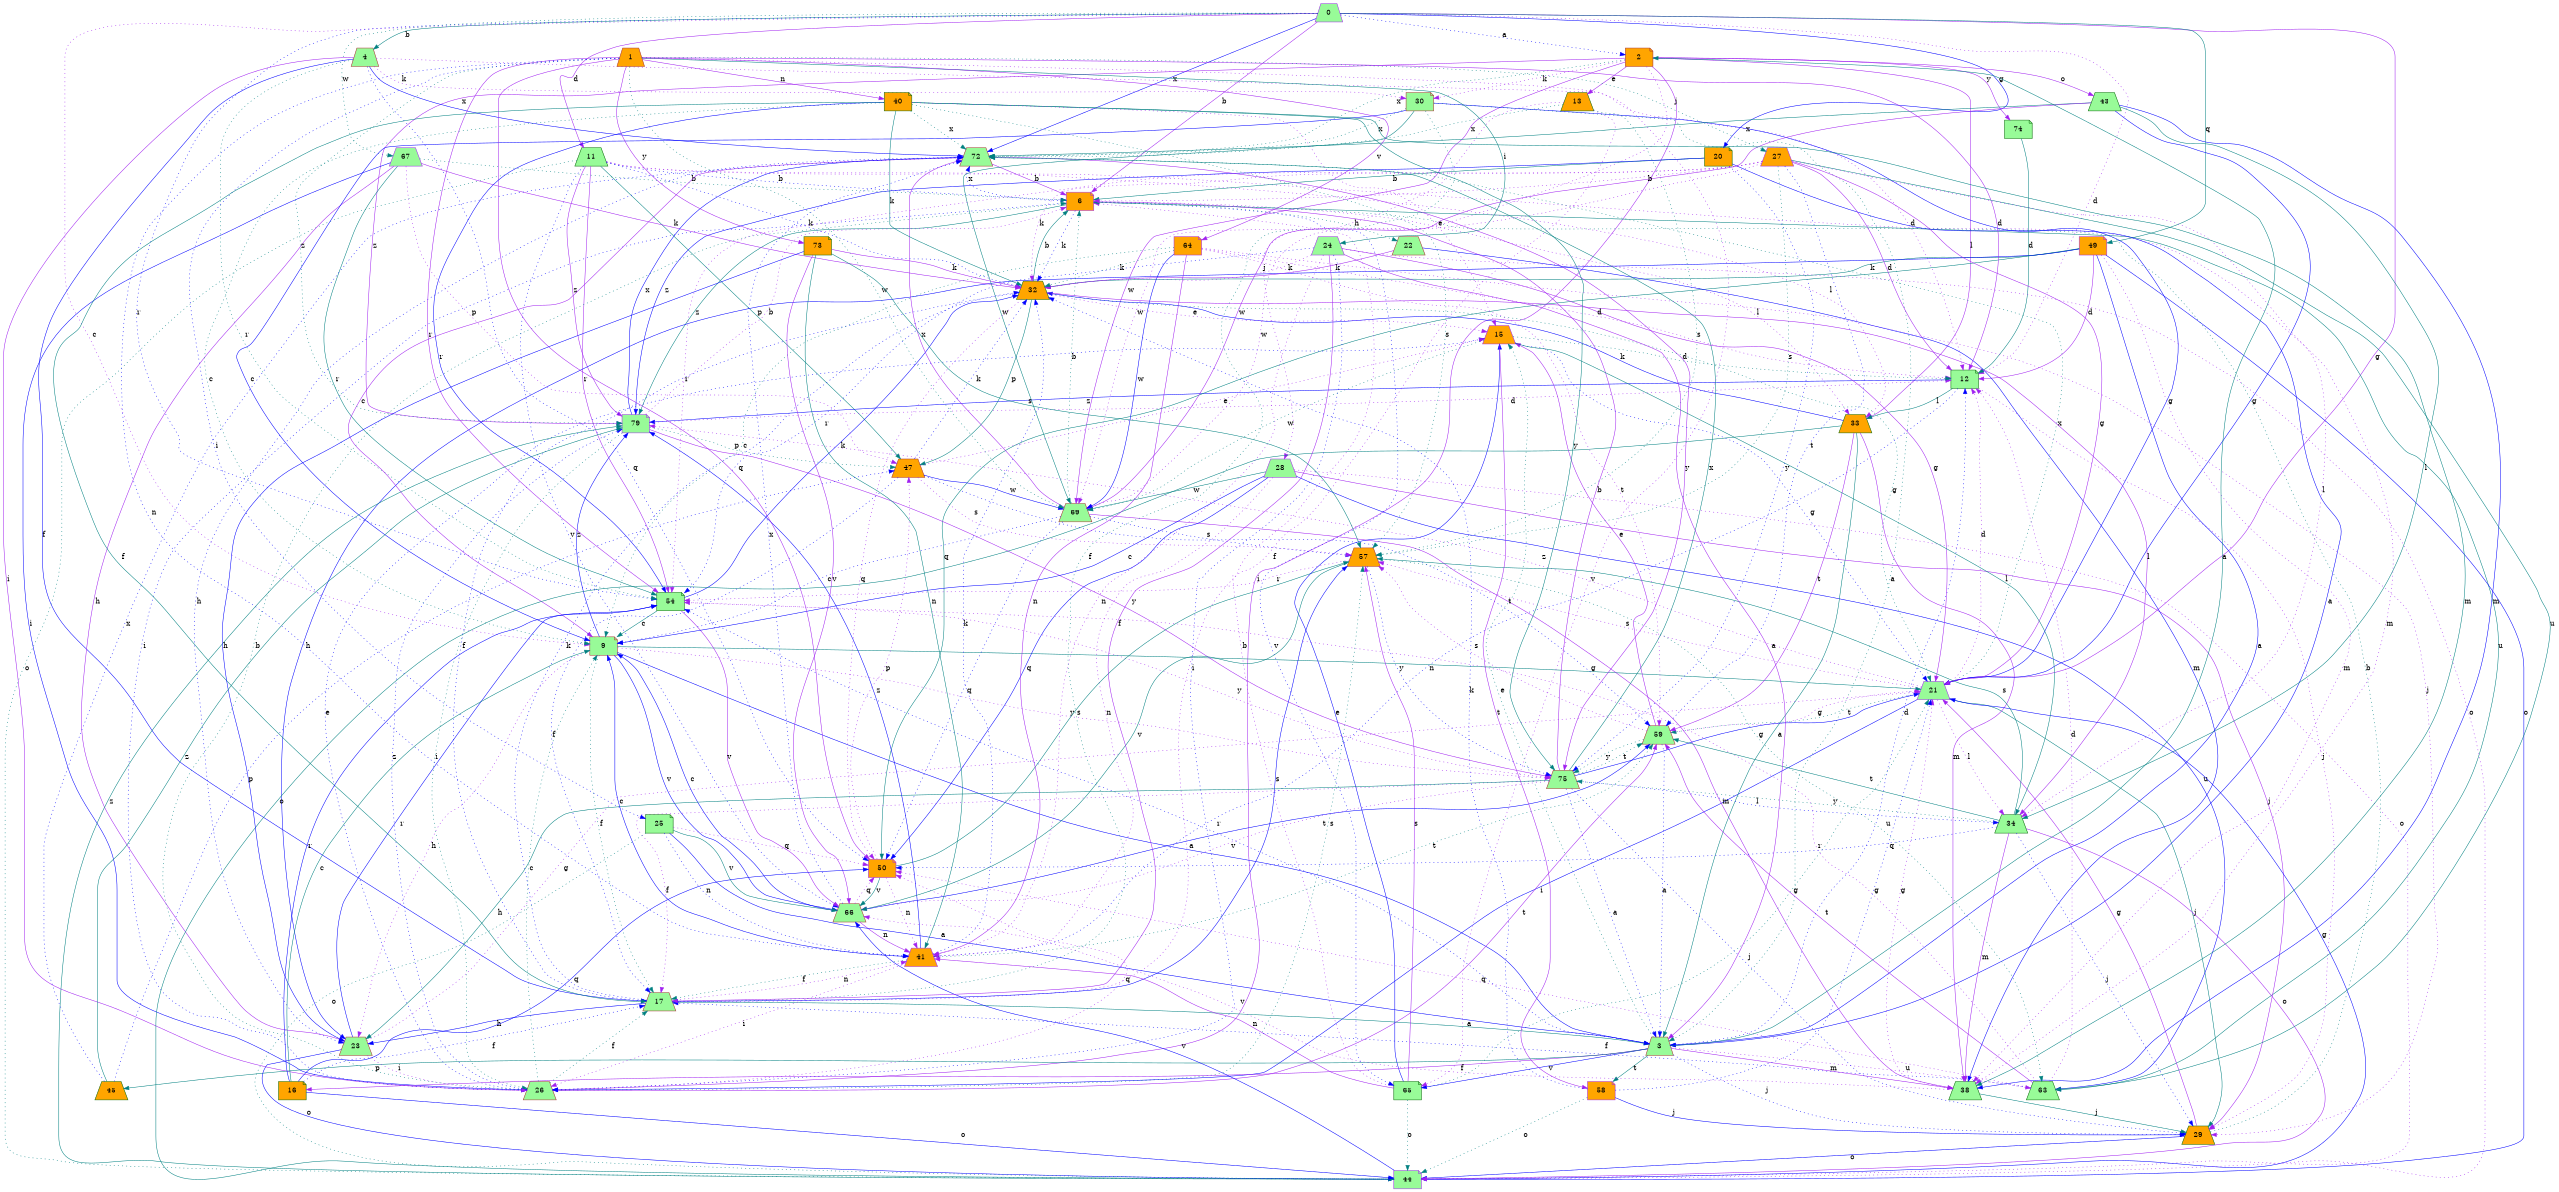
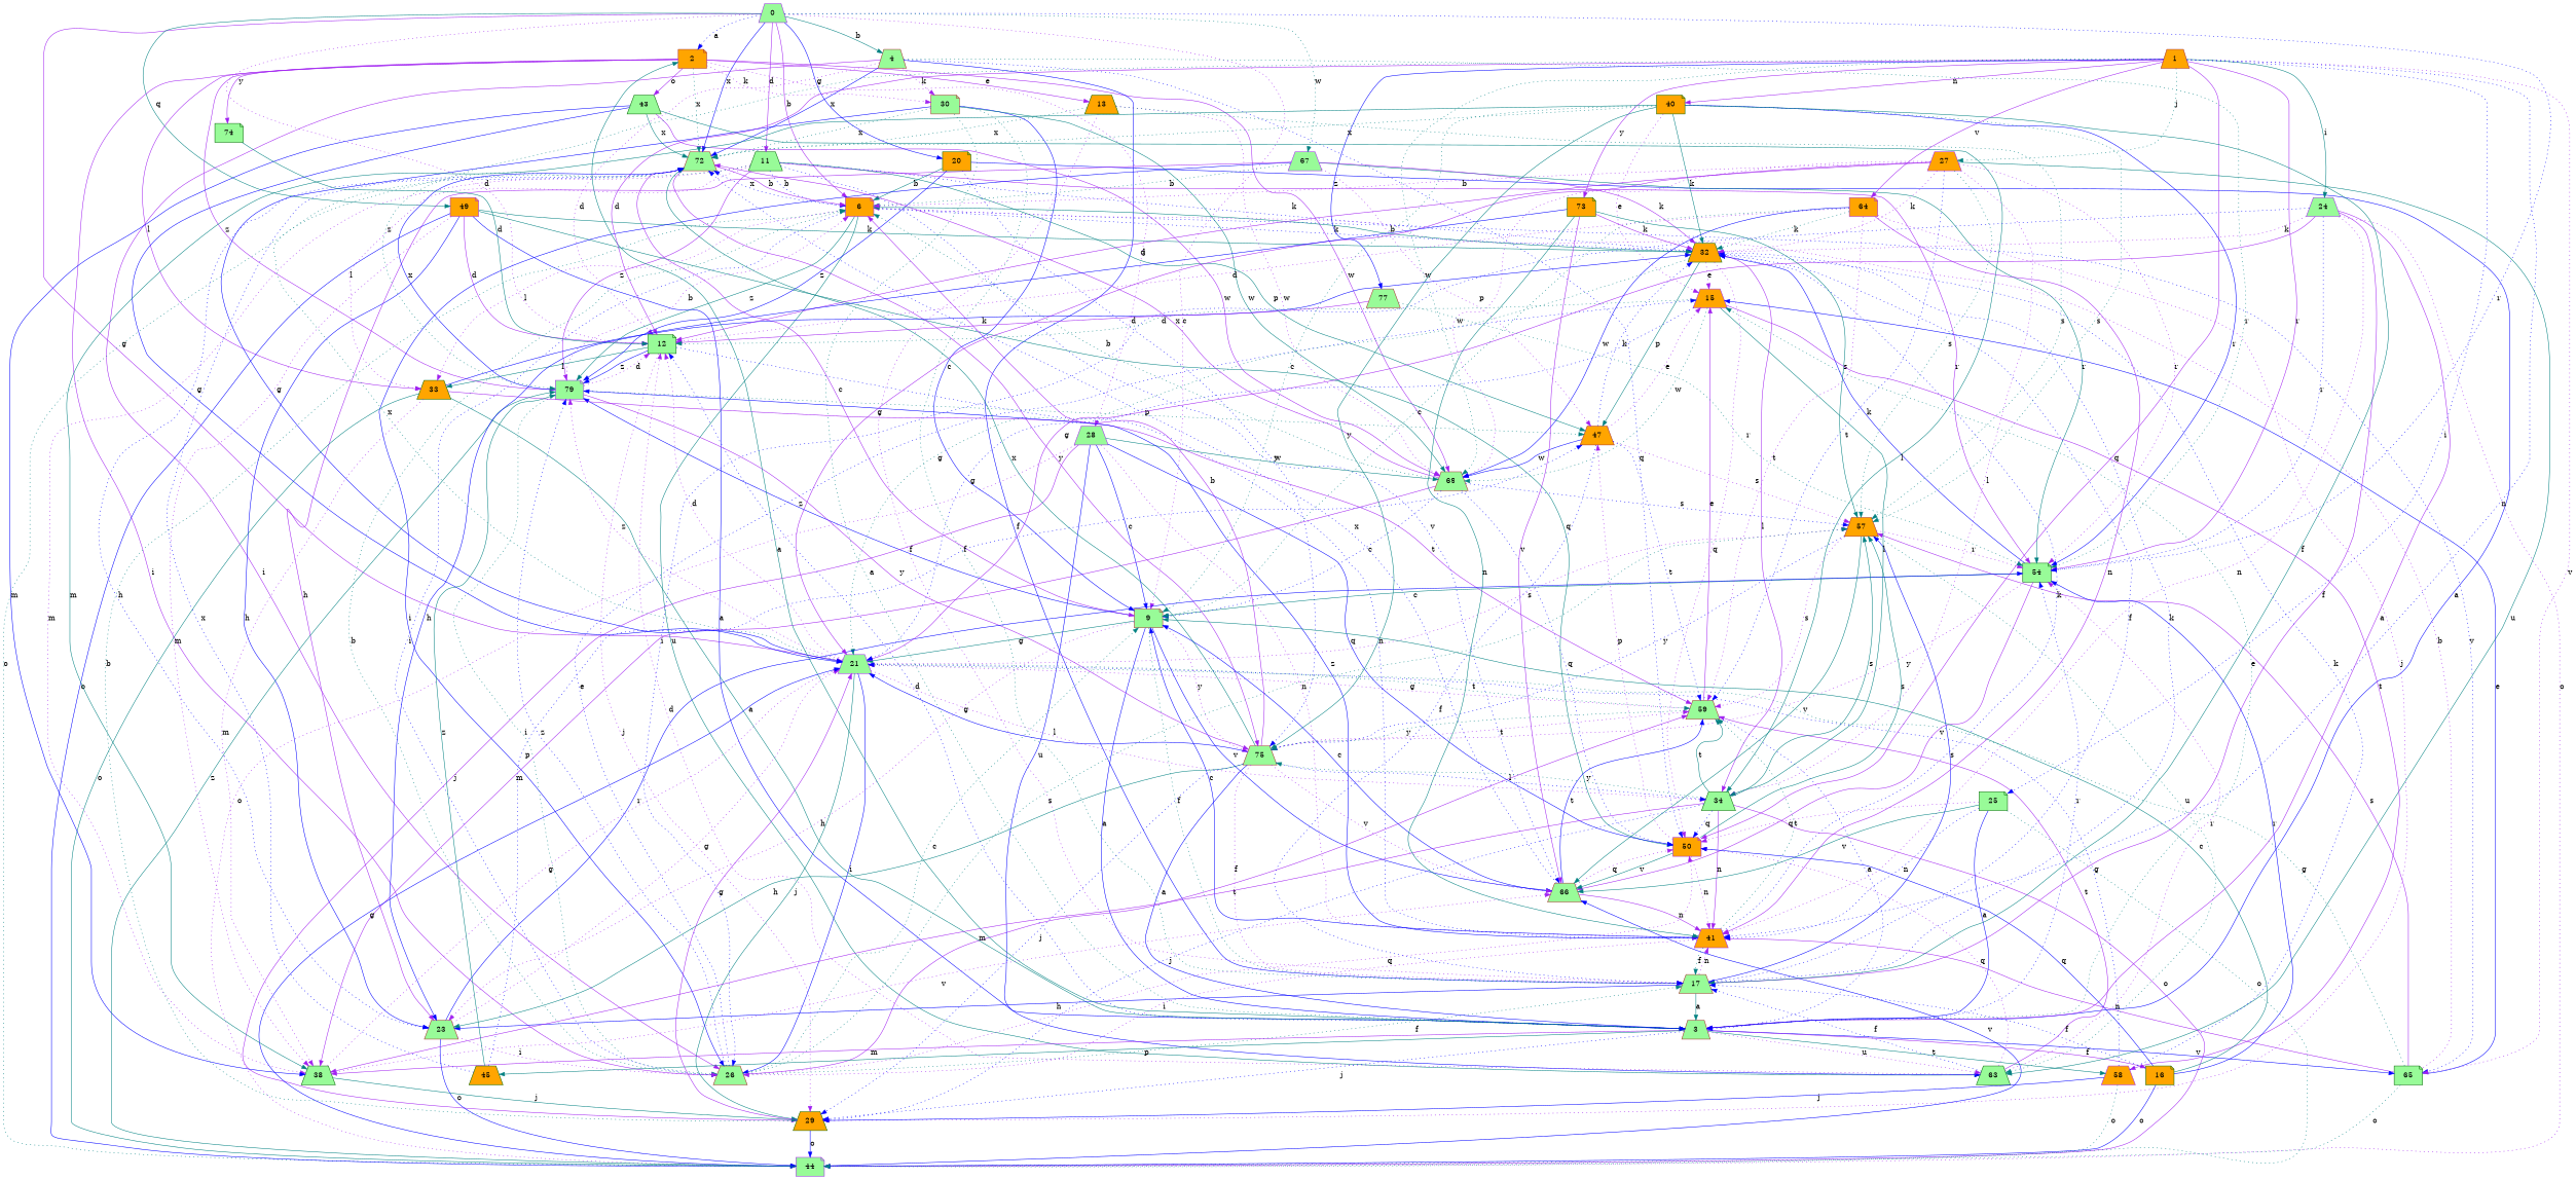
  strict digraph {
    node [color=darkgreen fillcolor=palegreen shape=trapezium style=filled]
    edge [color=purple style=dotted]
    0 [color=purple]
    2 [color=brown fillcolor=orange shape=note]
    4 [color=brown]
    6 [color=purple fillcolor=orange shape=note]
    9 [color=brown shape=note]
    11
    12 [shape=note]
    20 [fillcolor=orange shape=note]
    21 [color=purple]
    49 [color=purple fillcolor=orange shape=note]
    54 [shape=note]
    67 [color=purple]
    72 [color=brown]
    69 [color=brown]
    79 [color=purple shape=note]
    13 [fillcolor=orange]
    26 [color=brown]
    28 [color=purple]
    30 [color=brown shape=note]
    33 [fillcolor=orange]
    43
    74 [shape=note]
    50 [color=purple fillcolor=orange shape=note]
    17 [color=brown]
    65 [shape=note]
    63
-   22 [color=brown]
    32 [fillcolor=orange]
    3 [color=brown]
    23 [color=brown]
    66 [color=brown]
    75 [color=brown]
    38
    44 [color=purple shape=note]
    47 [color=brown fillcolor=orange]
    41 [color=purple fillcolor=orange]
    29 [fillcolor=orange]
    57 [color=brown fillcolor=orange]
    34
    59 [color=brown]
    1 [color=brown fillcolor=orange]
    24 [color=purple]
    25 [shape=note]
    27 [color=purple fillcolor=orange]
    40 [fillcolor=orange shape=note]
    64 [color=purple fillcolor=orange shape=note]
    73 [fillcolor=orange shape=note]
+   77 [color=brown]
    15 [color=purple fillcolor=orange]
    16 [fillcolor=orange shape=note]
    45 [fillcolor=orange]
-   58 [color=purple fillcolor=orange shape=note]
+   58 [color=purple fillcolor=orange]
    0 -> 2 [color=blue label=a]
    0 -> 4 [color=teal label=b style=solid]
    0 -> 6 [label=b style=solid]
    0 -> 9 [label=c]
    0 -> 11 [label=d style=solid]
    0 -> 12 [label=d]
    0 -> 20 [color=blue label=g style=solid]
    0 -> 21 [label=g style=solid]
    0 -> 49 [color=teal label=q style=solid]
    0 -> 54 [color=blue label=r]
    0 -> 67 [color=teal label=w]
    0 -> 72 [color=blue label=x style=solid]
    2 -> 72 [color=teal label=x]
    2 -> 69 [label=w style=solid]
    2 -> 79 [label=z style=solid]
    2 -> 13 [label=e style=solid]
    2 -> 26 [label=i style=solid]
    2 -> 28 [label=j]
    2 -> 30 [label=k]
    2 -> 33 [label=l style=solid]
    2 -> 43 [label=o style=solid]
    2 -> 74 [label=y style=solid]
    4 -> 12 [label=d]
    4 -> 54 [color=teal label=r]
    4 -> 72 [color=blue label=x style=solid]
    4 -> 26 [label=i style=solid]
    4 -> 30 [label=k]
    4 -> 50 [color=blue label=q]
    4 -> 17 [color=blue label=f style=solid]
    6 -> 72 [color=blue label=x]
    6 -> 79 [color=teal label=z style=solid]
    6 -> 26 [color=blue label=i]
    6 -> 33 [label=l]
    6 -> 65 [color=blue label=v]
    6 -> 63 [color=teal label=u style=solid]
-   6 -> 22 [color=teal label=h]
    6 -> 32 [color=blue label=k]
    9 -> 21 [color=teal label=g style=solid]
    9 -> 79 [color=blue label=z style=solid]
    9 -> 17 [color=teal label=f]
    9 -> 3 [color=blue label=a style=solid]
    9 -> 23 [label=h]
    9 -> 66 [color=blue label=v style=solid]
    9 -> 75 [label=y]
    11 -> 6 [color=blue label=b]
    11 -> 54 [label=r style=solid]
    11 -> 79 [label=z style=solid]
    11 -> 33 [label=l]
    11 -> 32 [color=blue label=k]
    11 -> 66 [color=blue label=v]
    11 -> 38 [label=m]
    11 -> 44 [color=teal label=o]
    11 -> 47 [color=teal label=p style=solid]
    12 -> 79 [color=blue label=z style=solid]
    12 -> 33 [color=teal label=l style=solid]
    12 -> 41 [color=blue label=n]
    12 -> 29 [label=j]
    20 -> 6 [color=teal label=b style=solid]
    20 -> 79 [color=blue label=z style=solid]
    20 -> 3 [color=blue label=a style=solid]
    20 -> 75 [color=blue label=y]
    21 -> 12 [label=d]
    21 -> 72 [color=teal label=x]
    21 -> 79 [label=z]
    21 -> 26 [color=blue label=i style=solid]
    21 -> 29 [color=teal label=j style=solid]
    21 -> 57 [label=s]
    21 -> 34 [label=l]
    21 -> 59 [color=teal label=t]
    49 -> 12 [label=d style=solid]
    49 -> 50 [color=teal label=q style=solid]
    49 -> 32 [color=teal label=k style=solid]
    49 -> 3 [color=blue label=a style=solid]
    49 -> 23 [color=blue label=h style=solid]
    49 -> 38 [label=m]
    49 -> 44 [color=blue label=o style=solid]
    54 -> 9 [color=teal label=c style=solid]
    54 -> 32 [color=blue label=k style=solid]
    54 -> 66 [label=v style=solid]
    54 -> 75 [label=y]
    67 -> 6 [color=teal label=b]
    67 -> 54 [color=teal label=r style=solid]
    67 -> 26 [color=blue label=i style=solid]
    67 -> 32 [label=k style=solid]
    67 -> 23 [label=h style=solid]
    67 -> 47 [label=p]
    72 -> 6 [label=b style=solid]
    72 -> 9 [label=c style=solid]
    72 -> 23 [color=blue label=h]
    72 -> 75 [label=y style=solid]
    69 -> 6 [color=teal label=b]
    69 -> 9 [color=blue label=c]
    69 -> 72 [label=x style=solid]
    69 -> 50 [color=blue label=q]
    69 -> 38 [label=m style=solid]
    69 -> 57 [color=blue label=s]
    79 -> 6 [label=b]
    79 -> 12 [label=d]
    79 -> 72 [color=blue label=x style=solid]
    79 -> 26 [color=teal label=i]
    79 -> 75 [label=y style=solid]
    79 -> 47 [color=teal label=p]
    13 -> 72 [color=teal label=x]
    13 -> 69 [label=w]
    13 -> 17 [label=f]
    13 -> 57 [color=teal label=s]
    26 -> 6 [color=teal label=b]
    26 -> 9 [color=teal label=c]
    26 -> 79 [color=blue label=z]
    26 -> 50 [label=q]
    26 -> 17 [color=teal label=f]
    26 -> 57 [color=teal label=s]
    26 -> 59 [label=t style=solid]
    26 -> 15 [color=blue label=e]
    28 -> 9 [color=blue label=c style=solid]
    28 -> 69 [color=teal label=w style=solid]
    28 -> 50 [color=blue label=q style=solid]
    28 -> 63 [color=blue label=u style=solid]
    28 -> 44 [label=o]
    28 -> 41 [label=n]
    28 -> 29 [label=j style=solid]
    30 -> 9 [color=blue label=c style=solid]
    30 -> 21 [color=blue label=g style=solid]
    30 -> 72 [color=teal label=x]
    30 -> 69 [color=teal label=w style=solid]
    30 -> 17 [color=teal label=f]
    30 -> 3 [color=teal label=a]
    33 -> 32 [color=blue label=k style=solid]
    33 -> 3 [color=teal label=a style=solid]
-   33 -> 38 [label=m style=solid]
+   33 -> 38 [label=m]
    33 -> 44 [color=teal label=o style=solid]
    33 -> 59 [label=t style=solid]
    43 -> 21 [color=blue label=g style=solid]
    43 -> 72 [color=teal label=x style=solid]
    43 -> 69 [label=w style=solid]
    43 -> 38 [color=blue label=m style=solid]
    43 -> 34 [color=teal label=l style=solid]
    74 -> 12 [color=teal label=d style=solid]
    50 -> 66 [color=teal label=v style=solid]
    50 -> 47 [label=p]
    50 -> 41 [label=n]
    50 -> 57 [color=teal label=s style=solid]
    17 -> 32 [color=blue label=k]
    17 -> 3 [color=teal label=a style=solid]
    17 -> 23 [color=blue label=h style=solid]
    17 -> 41 [label=n]
    17 -> 57 [color=blue label=s style=solid]
    65 -> 6 [label=b]
    65 -> 21 [color=teal label=g]
    65 -> 44 [color=teal label=o]
    65 -> 41 [label=n style=solid]
    65 -> 57 [label=s style=solid]
    65 -> 15 [color=blue label=e style=solid]
    63 -> 12 [label=d]
    63 -> 54 [label=r]
    63 -> 50 [label=q]
    63 -> 17 [color=blue label=f]
    63 -> 59 [label=t style=solid]
-   22 -> 32 [label=k style=solid]
-   22 -> 38 [color=blue label=m style=solid]
    32 -> 6 [color=teal label=b style=solid]
    32 -> 21 [color=teal label=g]
    32 -> 50 [label=q]
    32 -> 17 [color=blue label=f]
    32 -> 47 [color=teal label=p style=solid]
    32 -> 34 [label=l style=solid]
    32 -> 15 [label=e]
    3 -> 2 [color=teal label=a style=solid]
    3 -> 12 [color=blue label=d]
    3 -> 54 [color=blue label=r]
    3 -> 65 [color=blue label=v style=solid]
    3 -> 63 [label=u]
    3 -> 38 [label=m style=solid]
    3 -> 29 [color=blue label=j]
    3 -> 15 [color=teal label=e]
    3 -> 16 [label=f style=solid]
    3 -> 45 [color=teal label=p style=solid]
    3 -> 58 [color=teal label=t style=solid]
    23 -> 21 [label=g]
    23 -> 54 [color=blue label=r style=solid]
    23 -> 26 [label=i]
    23 -> 44 [color=blue label=o style=solid]
    66 -> 9 [color=blue label=c style=solid]
    66 -> 72 [color=blue label=x]
    66 -> 50 [label=q]
    66 -> 41 [label=n style=solid]
    66 -> 59 [color=blue label=t style=solid]
    75 -> 6 [label=b style=solid]
    75 -> 21 [color=blue label=g style=solid]
    75 -> 72 [color=teal label=x style=solid]
    75 -> 17 [label=f]
-   75 -> 3 [color=blue label=a]
+   75 -> 3 [color=blue label=a style=solid]
    75 -> 23 [color=teal label=h style=solid]
    75 -> 66 [label=v]
    75 -> 29 [color=blue label=j]
    75 -> 34 [color=blue label=l]
-   75 -> 59 [color=teal label=t]
+   75 -> 59 [label=t]
    38 -> 21 [label=g]
    38 -> 66 [label=v]
    38 -> 29 [color=teal label=j style=solid]
    44 -> 21 [color=blue label=g style=solid]
    44 -> 79 [color=teal label=z style=solid]
    44 -> 66 [color=blue label=v style=solid]
    47 -> 69 [color=blue label=w style=solid]
    47 -> 17 [color=blue label=f]
    47 -> 32 [color=blue label=k]
    47 -> 57 [label=s]
    47 -> 59 [color=blue label=t]
    47 -> 15 [label=e]
    41 -> 9 [color=blue label=c style=solid]
    41 -> 79 [color=blue label=z style=solid]
    41 -> 26 [label=i]
    41 -> 17 [color=teal label=f]
    41 -> 32 [color=blue label=k]
    41 -> 59 [color=teal label=t]
    29 -> 6 [color=teal label=b]
    29 -> 21 [label=g style=solid]
    29 -> 44 [color=blue label=o style=solid]
    57 -> 54 [label=r]
    57 -> 63 [color=teal label=u]
    57 -> 66 [color=teal label=v style=solid]
    57 -> 75 [color=blue label=y]
    34 -> 50 [color=blue label=q]
    34 -> 75 [color=teal label=y]
    34 -> 38 [label=m style=solid]
    34 -> 44 [label=o style=solid]
+   34 -> 41 [label=n style=solid]
    34 -> 29 [color=blue label=j]
    34 -> 57 [color=teal label=s style=solid]
    34 -> 59 [color=teal label=t style=solid]
    59 -> 21 [label=g]
    59 -> 3 [color=blue label=a]
    59 -> 75 [color=teal label=y]
-   59 -> 57 [label=s]
+   57 -> 59 [label=s]
    59 -> 15 [label=e style=solid]
    1 -> 12 [label=d style=solid]
    1 -> 54 [label=r style=solid]
    1 -> 69 [color=teal label=w]
    1 -> 79 [color=teal label=z]
    1 -> 50 [label=q style=solid]
    1 -> 65 [label=v]
    1 -> 41 [color=blue label=n]
    1 -> 24 [color=teal label=i style=solid]
    1 -> 25 [color=blue label=i]
    1 -> 27 [color=teal label=j]
    1 -> 40 [label=n style=solid]
    1 -> 64 [label=v style=solid]
    1 -> 73 [label=y style=solid]
+   1 -> 77 [color=blue label=z style=solid]
    24 -> 21 [label=g style=solid]
    24 -> 54 [color=blue label=r]
    24 -> 26 [color=blue label=i]
    24 -> 17 [label=f style=solid]
    24 -> 32 [label=k]
    24 -> 3 [label=a style=solid]
    24 -> 44 [label=o]
    24 -> 41 [label=n]
    25 -> 50 [label=q]
    25 -> 3 [color=blue label=a style=solid]
    25 -> 66 [color=teal label=v style=solid]
    25 -> 44 [color=teal label=o]
    25 -> 41 [color=blue label=n]
    27 -> 6 [label=b]
    27 -> 12 [label=d style=solid]
    27 -> 21 [label=g style=solid]
    27 -> 54 [label=r]
    27 -> 69 [label=w]
    27 -> 63 [color=teal label=u style=solid]
    27 -> 32 [label=k]
    27 -> 57 [color=teal label=s]
    27 -> 34 [label=l]
    27 -> 59 [color=blue label=t]
    40 -> 9 [color=teal label=c]
    40 -> 54 [color=blue label=r style=solid]
    40 -> 72 [color=teal label=x]
    40 -> 17 [color=teal label=f style=solid]
    40 -> 32 [color=teal label=k style=solid]
    40 -> 75 [color=teal label=y style=solid]
    40 -> 38 [color=teal label=m style=solid]
    40 -> 57 [color=teal label=s]
    40 -> 15 [label=e]
    64 -> 9 [color=teal label=c]
    64 -> 12 [label=d]
    64 -> 69 [color=blue label=w style=solid]
    64 -> 32 [color=teal label=k]
    64 -> 41 [label=n style=solid]
    64 -> 29 [label=j]
    64 -> 59 [label=t]
    73 -> 32 [label=k style=solid]
    73 -> 23 [color=blue label=h style=solid]
    73 -> 66 [label=v style=solid]
    73 -> 41 [color=teal label=n style=solid]
    73 -> 57 [color=teal label=s style=solid]
+   77 -> 12 [label=d style=solid]
+   77 -> 54 [color=teal label=r]
    15 -> 12 [color=teal label=d]
    15 -> 21 [color=blue label=g]
    15 -> 69 [color=teal label=w]
    15 -> 34 [color=teal label=l style=solid]
    15 -> 58 [label=t style=solid]
    16 -> 9 [color=teal label=c style=solid]
    16 -> 54 [color=blue label=r style=solid]
    16 -> 50 [color=blue label=q style=solid]
    16 -> 17 [color=blue label=f]
    16 -> 44 [color=blue label=o style=solid]
    45 -> 72 [color=blue label=x]
    45 -> 79 [color=teal label=z style=solid]
    45 -> 47 [color=blue label=p]
    58 -> 21 [color=blue label=g]
    58 -> 32 [color=blue label=k]
    58 -> 44 [color=teal label=o]
    58 -> 29 [color=blue label=j style=solid]
  }
